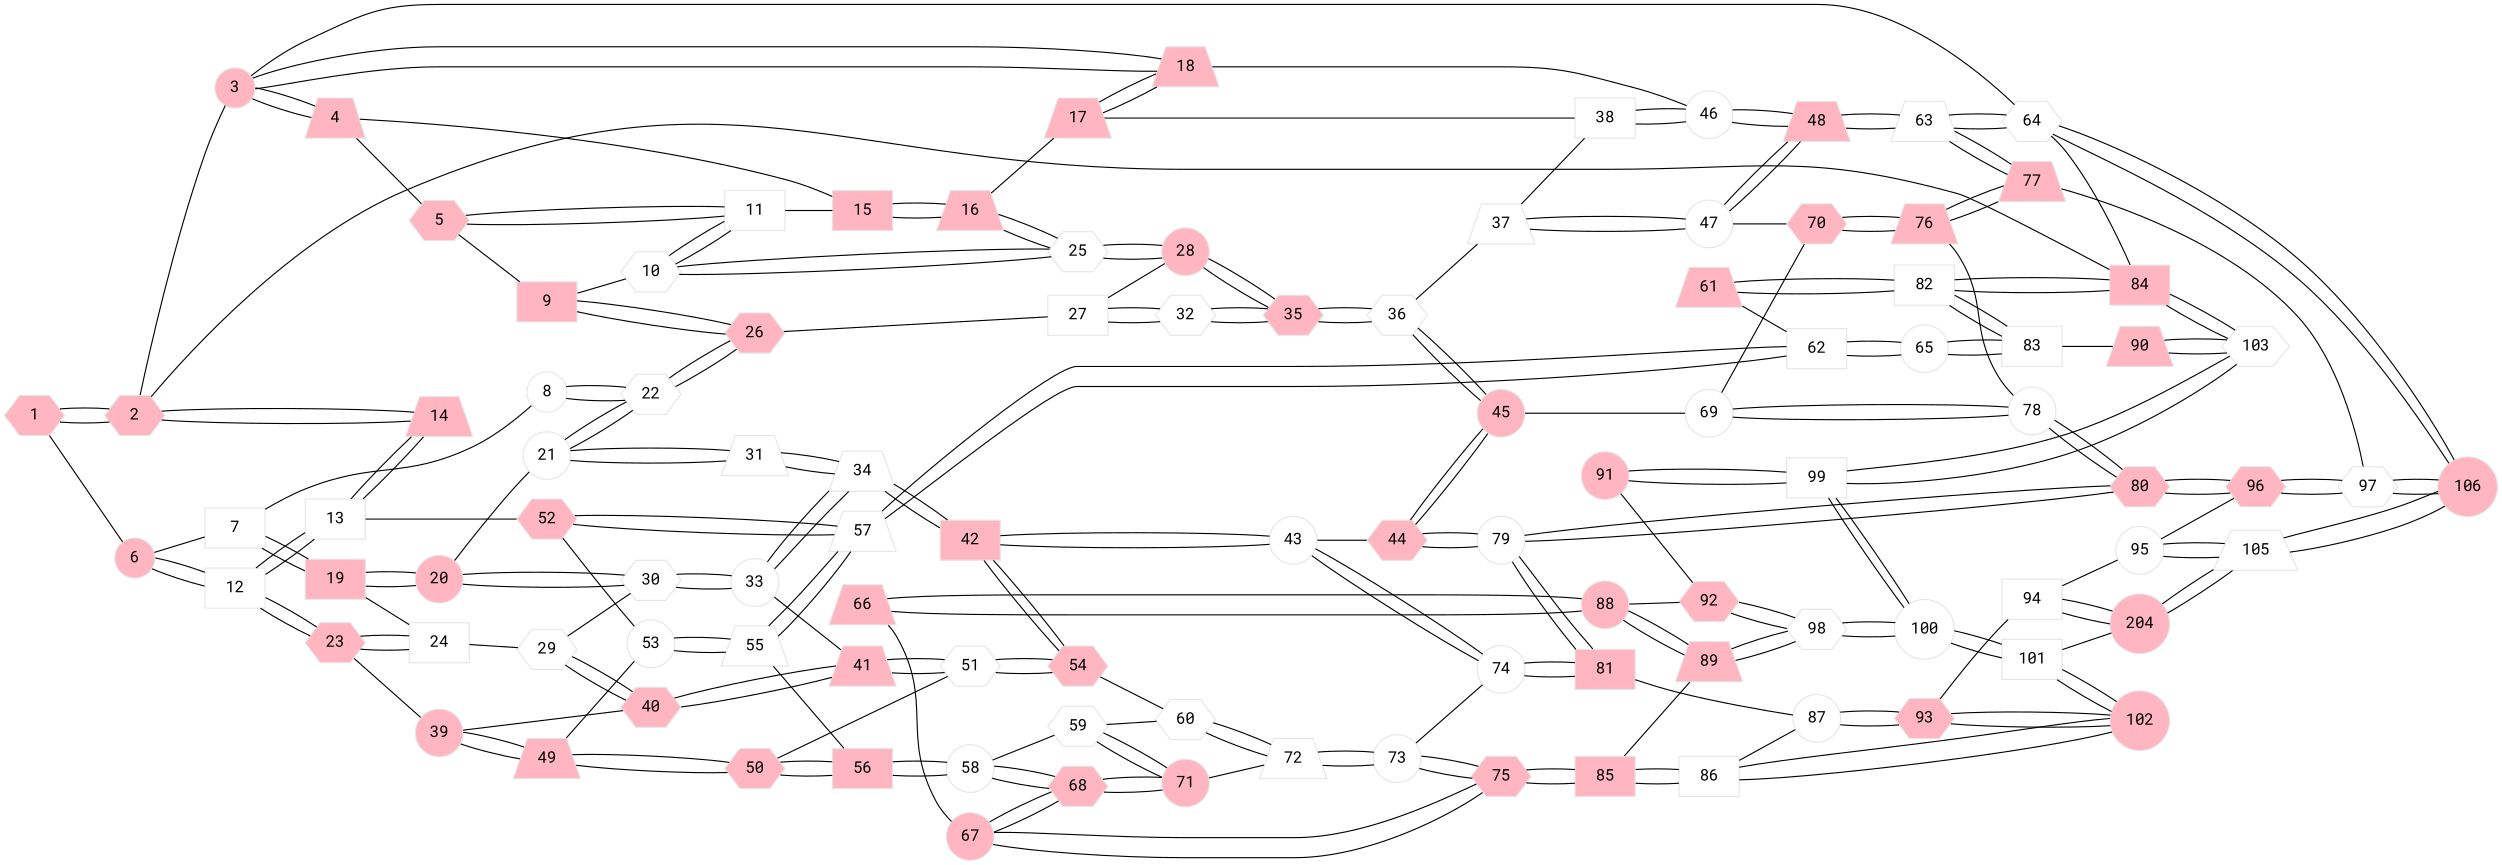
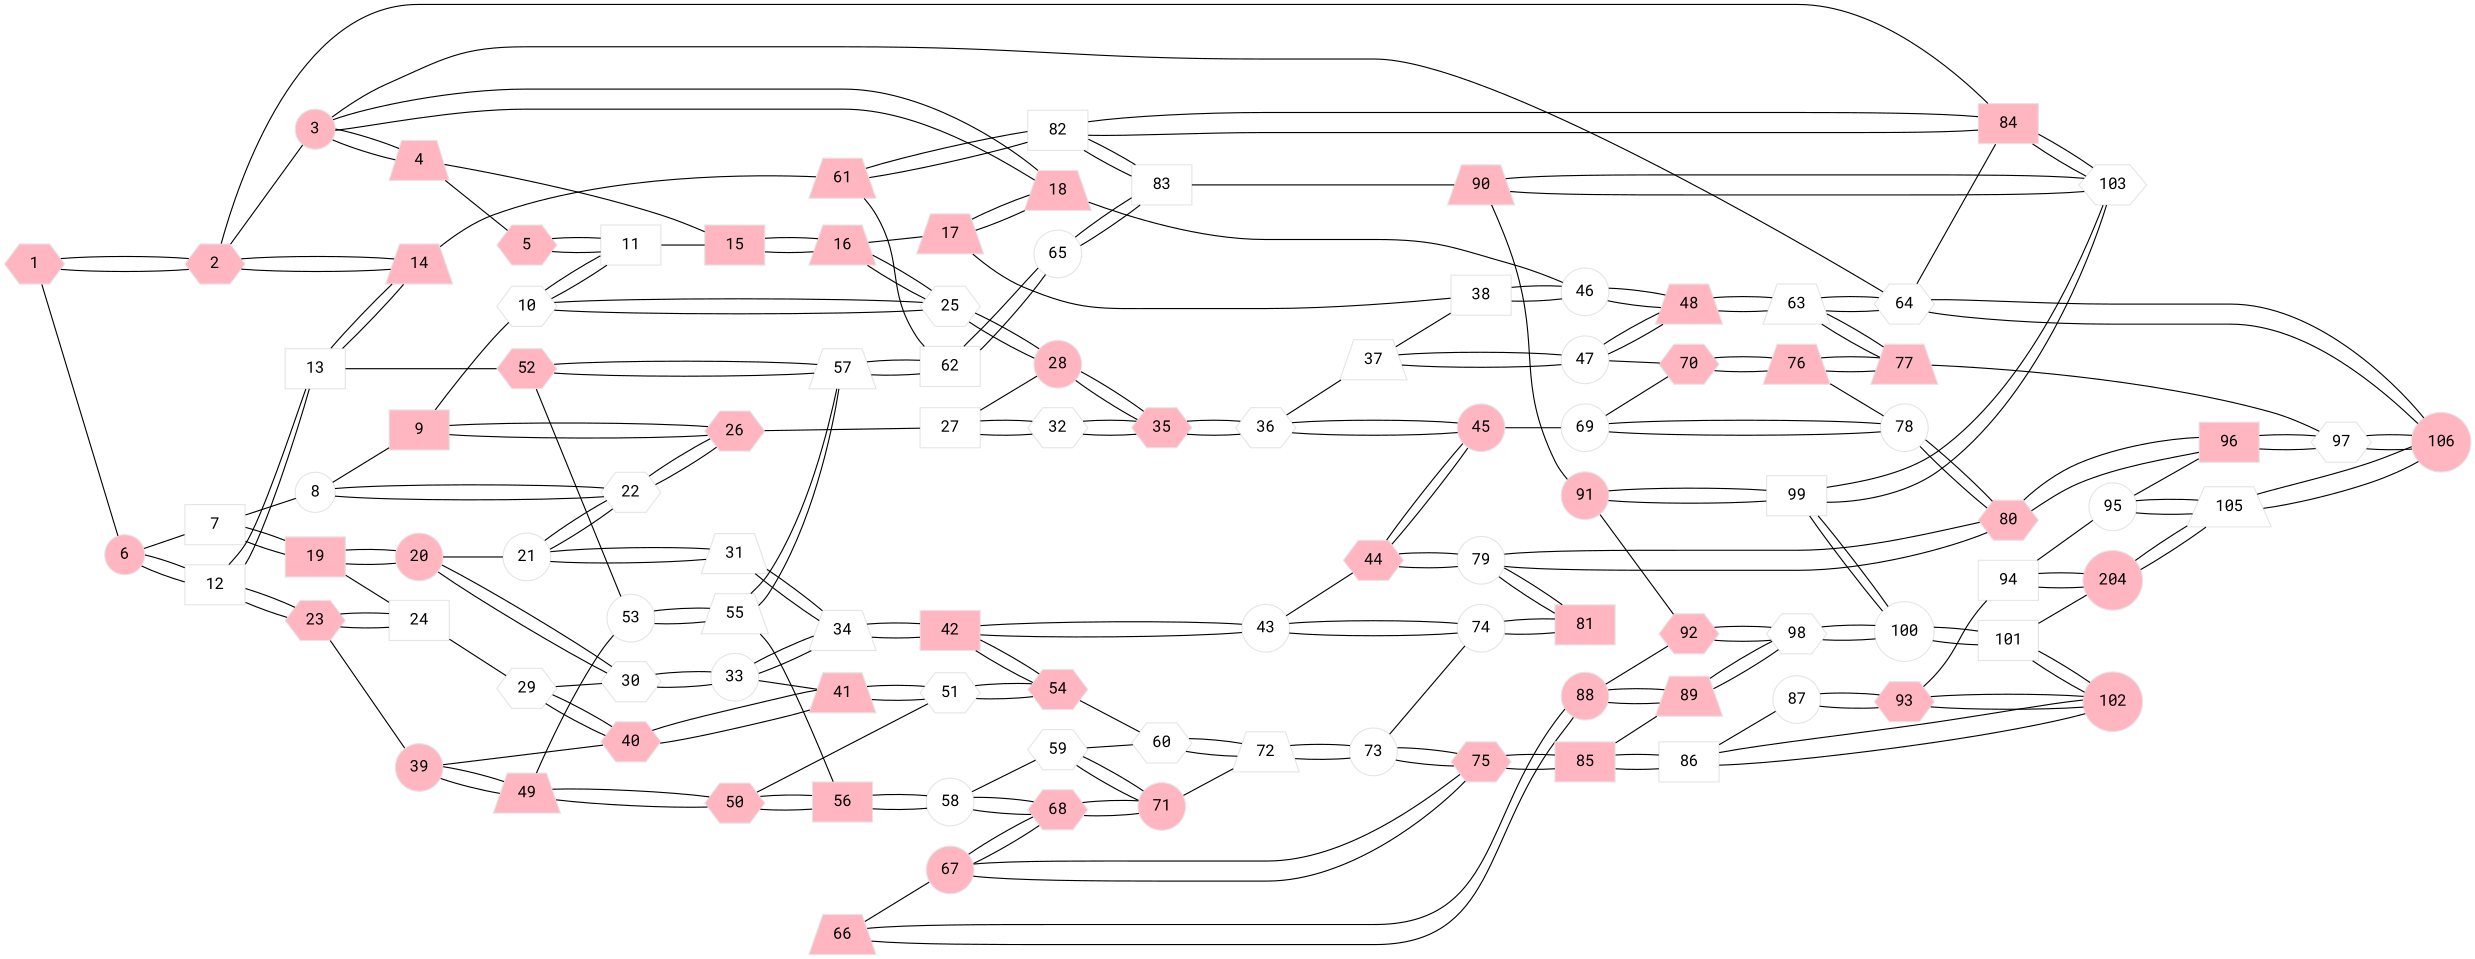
  graph {
    fontname="Roboto Mono"
    rankdir=LR
    node [color=gray90 fillcolor=lightpink fontname="Roboto Mono" shape=hexagon style=filled]
    edge [fontname="Roboto Mono"]
    1
    2
    6 [shape=circle]
    3 [shape=circle]
    14 [shape=trapezium]
    84 [shape=box]
    7 [fillcolor=white shape=box]
    12 [fillcolor=white shape=box]
    4 [shape=trapezium]
    18 [shape=trapezium]
    64 [fillcolor=white]
    61 [shape=trapezium]
    103 [fillcolor=white]
    5
    15 [shape=box]
    46 [fillcolor=white shape=circle]
    106 [shape=circle]
    11 [fillcolor=white shape=box]
    16 [shape=trapezium]
    8 [fillcolor=white shape=circle]
    19 [shape=box]
    13 [fillcolor=white shape=box]
    23
    9 [shape=box]
    22 [fillcolor=white]
    20 [shape=circle]
    24 [fillcolor=white shape=box]
    10 [fillcolor=white]
    26
    25 [fillcolor=white]
    27 [fillcolor=white shape=box]
    28 [shape=circle]
    52
    39 [shape=circle]
    53 [fillcolor=white shape=circle]
    57 [fillcolor=white shape=trapezium]
    62 [fillcolor=white shape=box]
    82 [fillcolor=white shape=box]
    17 [shape=trapezium]
    38 [fillcolor=white shape=box]
    48 [shape=trapezium]
    21 [fillcolor=white shape=circle]
    30 [fillcolor=white]
    29 [fillcolor=white]
    31 [fillcolor=white shape=trapezium]
    33 [fillcolor=white shape=circle]
    34 [fillcolor=white shape=trapezium]
    40
    49 [shape=trapezium]
    35
    32 [fillcolor=white]
    36 [fillcolor=white]
    41 [shape=trapezium]
    42 [shape=box]
    51 [fillcolor=white]
    43 [fillcolor=white shape=circle]
    54
    37 [fillcolor=white shape=trapezium]
    45 [shape=circle]
    47 [fillcolor=white shape=circle]
    69 [fillcolor=white shape=circle]
    70
    50
    44
    74 [fillcolor=white shape=circle]
    60 [fillcolor=white]
    79 [fillcolor=white shape=circle]
    81 [shape=box]
    80
    78 [fillcolor=white shape=circle]
    63 [fillcolor=white shape=trapezium]
    76 [shape=trapezium]
    77 [shape=trapezium]
    56 [shape=box]
    55 [fillcolor=white shape=trapezium]
    58 [fillcolor=white shape=circle]
    72 [fillcolor=white shape=trapezium]
    59 [fillcolor=white]
    68
    65 [fillcolor=white shape=circle]
    71 [shape=circle]
    73 [fillcolor=white shape=circle]
    83 [fillcolor=white shape=box]
    97 [fillcolor=white]
    66 [shape=trapezium]
    67 [shape=circle]
    88 [shape=circle]
    90 [shape=trapezium]
    75
    89 [shape=trapezium]
    92
    85 [shape=box]
    87 [fillcolor=white shape=circle]
    86 [fillcolor=white shape=box]
-   96
+   96 [shape=box]
    93
    91 [shape=circle]
    102 [shape=circle]
    98 [fillcolor=white]
    94 [fillcolor=white shape=box]
    100 [fillcolor=white shape=circle]
    99 [fillcolor=white shape=box]
    95 [fillcolor=white shape=circle]
    n104 [label=204 shape=circle]
    105 [fillcolor=white shape=trapezium]
    101 [fillcolor=white shape=box]
    1 -- 2
    1 -- 2
    1 -- 6
    2 -- 3
    2 -- 14
    2 -- 14
    2 -- 84
    6 -- 7
    6 -- 12
    6 -- 12
    3 -- 4
    3 -- 4
    3 -- 18
    3 -- 18
    3 -- 64
+   14 -- 61
    84 -- 103
    84 -- 103
    7 -- 8
    7 -- 19
    7 -- 19
    12 -- 13
    12 -- 13
    12 -- 23
    12 -- 23
    4 -- 5
    4 -- 15
    18 -- 46
    64 -- 84
    64 -- 106
    64 -- 106
    61 -- 62
    61 -- 82
    61 -- 82
    5 -- 11
    5 -- 11
    15 -- 16
    15 -- 16
    46 -- 48
    46 -- 48
    11 -- 15
    16 -- 25
    16 -- 25
    16 -- 17
-   5 -- 9
+   8 -- 9
    8 -- 22
    8 -- 22
    19 -- 20
    19 -- 20
    19 -- 24
    13 -- 14
    13 -- 14
    13 -- 52
    23 -- 24
    23 -- 24
    23 -- 39
    9 -- 10
    9 -- 26
    9 -- 26
    22 -- 26
    22 -- 26
    20 -- 21
    20 -- 30
    20 -- 30
    24 -- 29
    10 -- 11
    10 -- 11
    10 -- 25
    10 -- 25
    26 -- 27
    25 -- 28
    25 -- 28
    27 -- 28
    27 -- 32
    27 -- 32
    28 -- 35
    28 -- 35
    52 -- 53
    52 -- 57
    52 -- 57
    39 -- 40
    39 -- 49
    39 -- 49
    53 -- 55
    53 -- 55
    57 -- 62
    57 -- 62
    62 -- 65
    62 -- 65
    82 -- 84
    82 -- 84
    82 -- 83
    82 -- 83
    17 -- 18
    17 -- 18
    17 -- 38
    38 -- 46
    38 -- 46
    48 -- 63
    48 -- 63
    21 -- 22
    21 -- 22
    21 -- 31
    21 -- 31
    30 -- 33
    30 -- 33
    29 -- 30
    29 -- 40
    29 -- 40
    31 -- 34
    31 -- 34
    33 -- 34
    33 -- 34
    33 -- 41
    34 -- 42
    34 -- 42
    40 -- 41
    40 -- 41
    49 -- 53
    49 -- 50
    49 -- 50
    35 -- 36
    35 -- 36
    32 -- 35
    32 -- 35
    36 -- 37
    36 -- 45
    36 -- 45
    41 -- 51
    41 -- 51
    42 -- 43
    42 -- 43
    42 -- 54
    42 -- 54
    51 -- 54
    51 -- 54
    43 -- 44
    43 -- 74
    43 -- 74
    54 -- 60
    37 -- 38
    37 -- 47
    37 -- 47
    45 -- 69
    47 -- 48
    47 -- 48
    47 -- 70
    69 -- 70
    69 -- 78
    69 -- 78
    70 -- 76
    70 -- 76
    50 -- 51
    50 -- 56
    50 -- 56
    44 -- 45
    44 -- 45
    44 -- 79
    44 -- 79
    74 -- 81
    74 -- 81
    60 -- 72
    60 -- 72
    79 -- 81
    79 -- 81
    79 -- 80
    79 -- 80
-   81 -- 87
    80 -- 96
    80 -- 96
    78 -- 80
    78 -- 80
    63 -- 64
    63 -- 64
    63 -- 77
    63 -- 77
    76 -- 78
    76 -- 77
    76 -- 77
    77 -- 97
    56 -- 58
    56 -- 58
    55 -- 57
    55 -- 57
    55 -- 56
    58 -- 59
    58 -- 68
    58 -- 68
    72 -- 73
    72 -- 73
    59 -- 60
    59 -- 71
    59 -- 71
    68 -- 71
    68 -- 71
    65 -- 83
    65 -- 83
    71 -- 72
    73 -- 74
    73 -- 75
    73 -- 75
    83 -- 90
    97 -- 106
    97 -- 106
    66 -- 67
    66 -- 88
    66 -- 88
    67 -- 68
    67 -- 68
    67 -- 75
    67 -- 75
    88 -- 89
    88 -- 89
    88 -- 92
    90 -- 103
    90 -- 103
+   90 -- 91
    75 -- 85
    75 -- 85
    89 -- 98
    89 -- 98
    92 -- 98
    92 -- 98
    85 -- 89
    85 -- 86
    85 -- 86
    87 -- 93
    87 -- 93
    86 -- 87
    86 -- 102
    86 -- 102
    96 -- 97
    96 -- 97
    93 -- 102
    93 -- 102
    93 -- 94
    91 -- 92
    91 -- 99
    91 -- 99
    98 -- 100
    98 -- 100
    94 -- 95
    94 -- n104
    94 -- n104
    100 -- 101
    100 -- 101
    99 -- 103
    99 -- 103
    99 -- 100
    99 -- 100
    95 -- 96
    95 -- 105
    95 -- 105
    n104 -- 105
    n104 -- 105
    105 -- 106
    105 -- 106
    101 -- 102
    101 -- 102
    101 -- n104
  }
